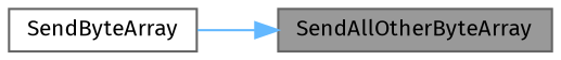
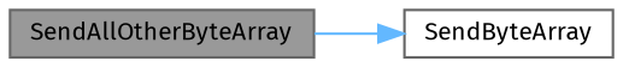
  digraph {
    rankdir=LR
    fontname="Fira Sans"
    node [fontname="Fira Sans" fontsize=10 shape=box style=filled]
    n1 [color=gray40 fillcolor=grey60 fontcolor=black height=0.2 label=SendAllOtherByteArray width=0.4]
    n2 [color=grey40 fillcolor=white height=0.2 label=SendByteArray width=0.4]
-   n2 -> n1 [color=steelblue1 fontname="Fira Sans" fontsize=10 labelfontname=Helvetica labelfontsize=10 style=solid]
+   n1 -> n2 [color=steelblue1 fontname="Fira Sans" fontsize=10 labelfontname=Helvetica labelfontsize=10 style=solid]
  }
